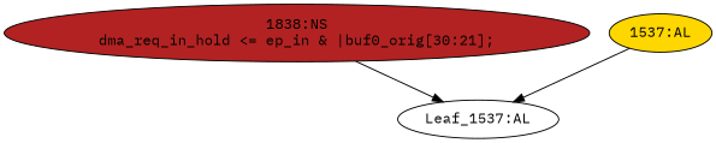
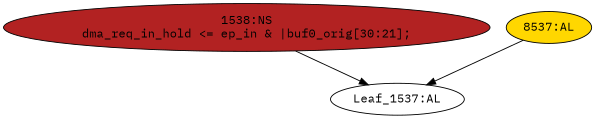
  strict digraph {
    fontname="IBM Plex Mono"
    node [fontname="IBM Plex Mono" style=filled]
    edge [cond="[]" fontname="IBM Plex Mono" lineno=None]
-   n1 [ast="<pyverilog.vparser.ast.NonblockingSubstitution object at 0x7f0a38ebae50>" fillcolor=firebrick label="1838:NS\ndma_req_in_hold <= ep_in & |buf0_orig[30:21];" statements="[<pyverilog.vparser.ast.NonblockingSubstitution object at 0x7f0a38ebae50>]" typ=NonblockingSubstitution]
+   n1 [ast="<pyverilog.vparser.ast.NonblockingSubstitution object at 0x7f0a38ebae50>" fillcolor=firebrick label="1538:NS\ndma_req_in_hold <= ep_in & |buf0_orig[30:21];" statements="[<pyverilog.vparser.ast.NonblockingSubstitution object at 0x7f0a38ebae50>]" typ=NonblockingSubstitution]
    n2 [def_var="['dma_req_in_hold']" label="Leaf_1537:AL" style=""]
-   n3 [ast="<pyverilog.vparser.ast.Always object at 0x7f0a38dab190>" clk_sens=False fillcolor=gold label="1537:AL" sens="['wclk']" statements="[]" typ=Always use_var="['buf0_orig', 'ep_in']"]
+   n3 [ast="<pyverilog.vparser.ast.Always object at 0x7f0a38dab190>" clk_sens=False fillcolor=gold label="8537:AL" sens="['wclk']" statements="[]" typ=Always use_var="['buf0_orig', 'ep_in']"]
    n1 -> n2
    n3 -> n2
  }
